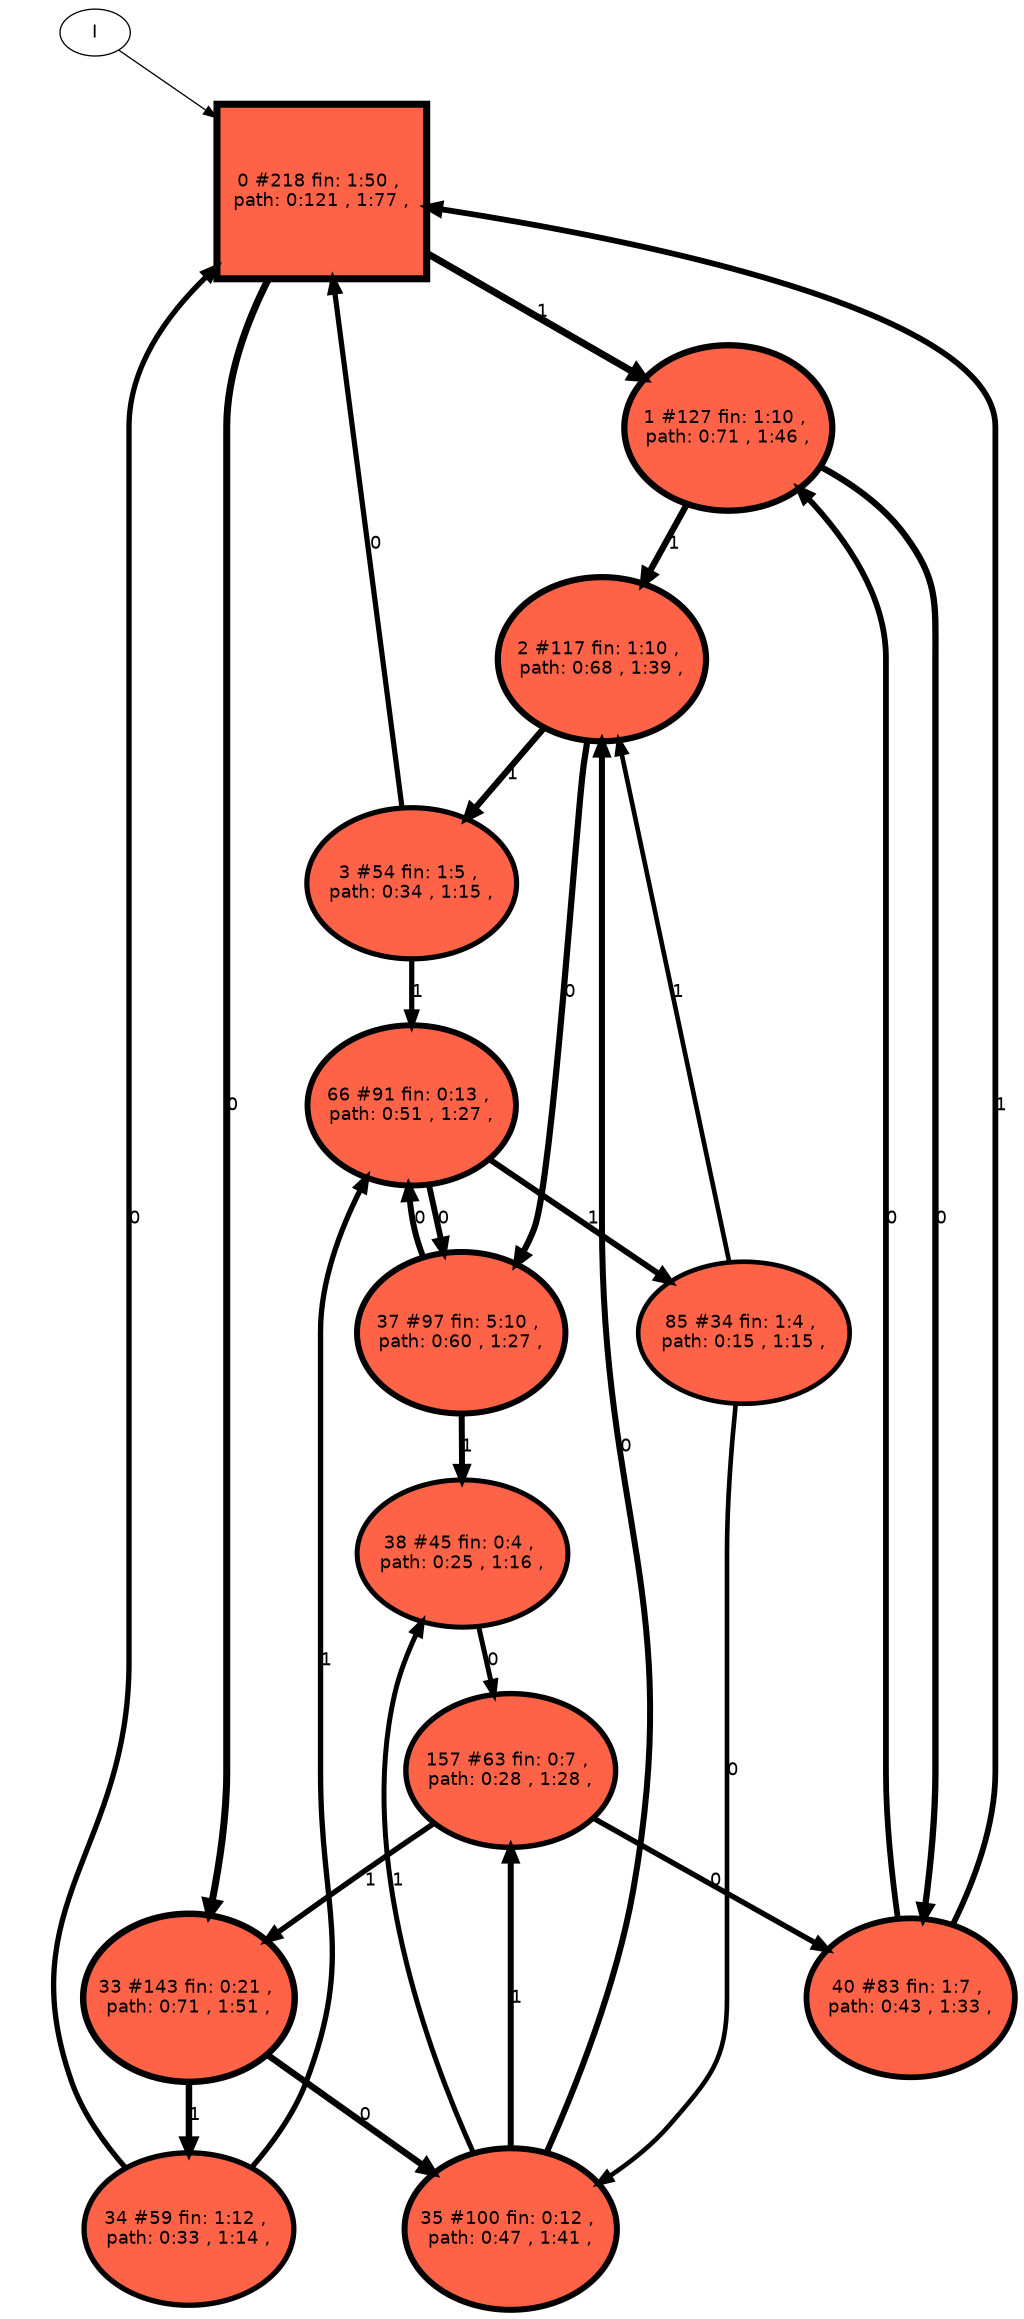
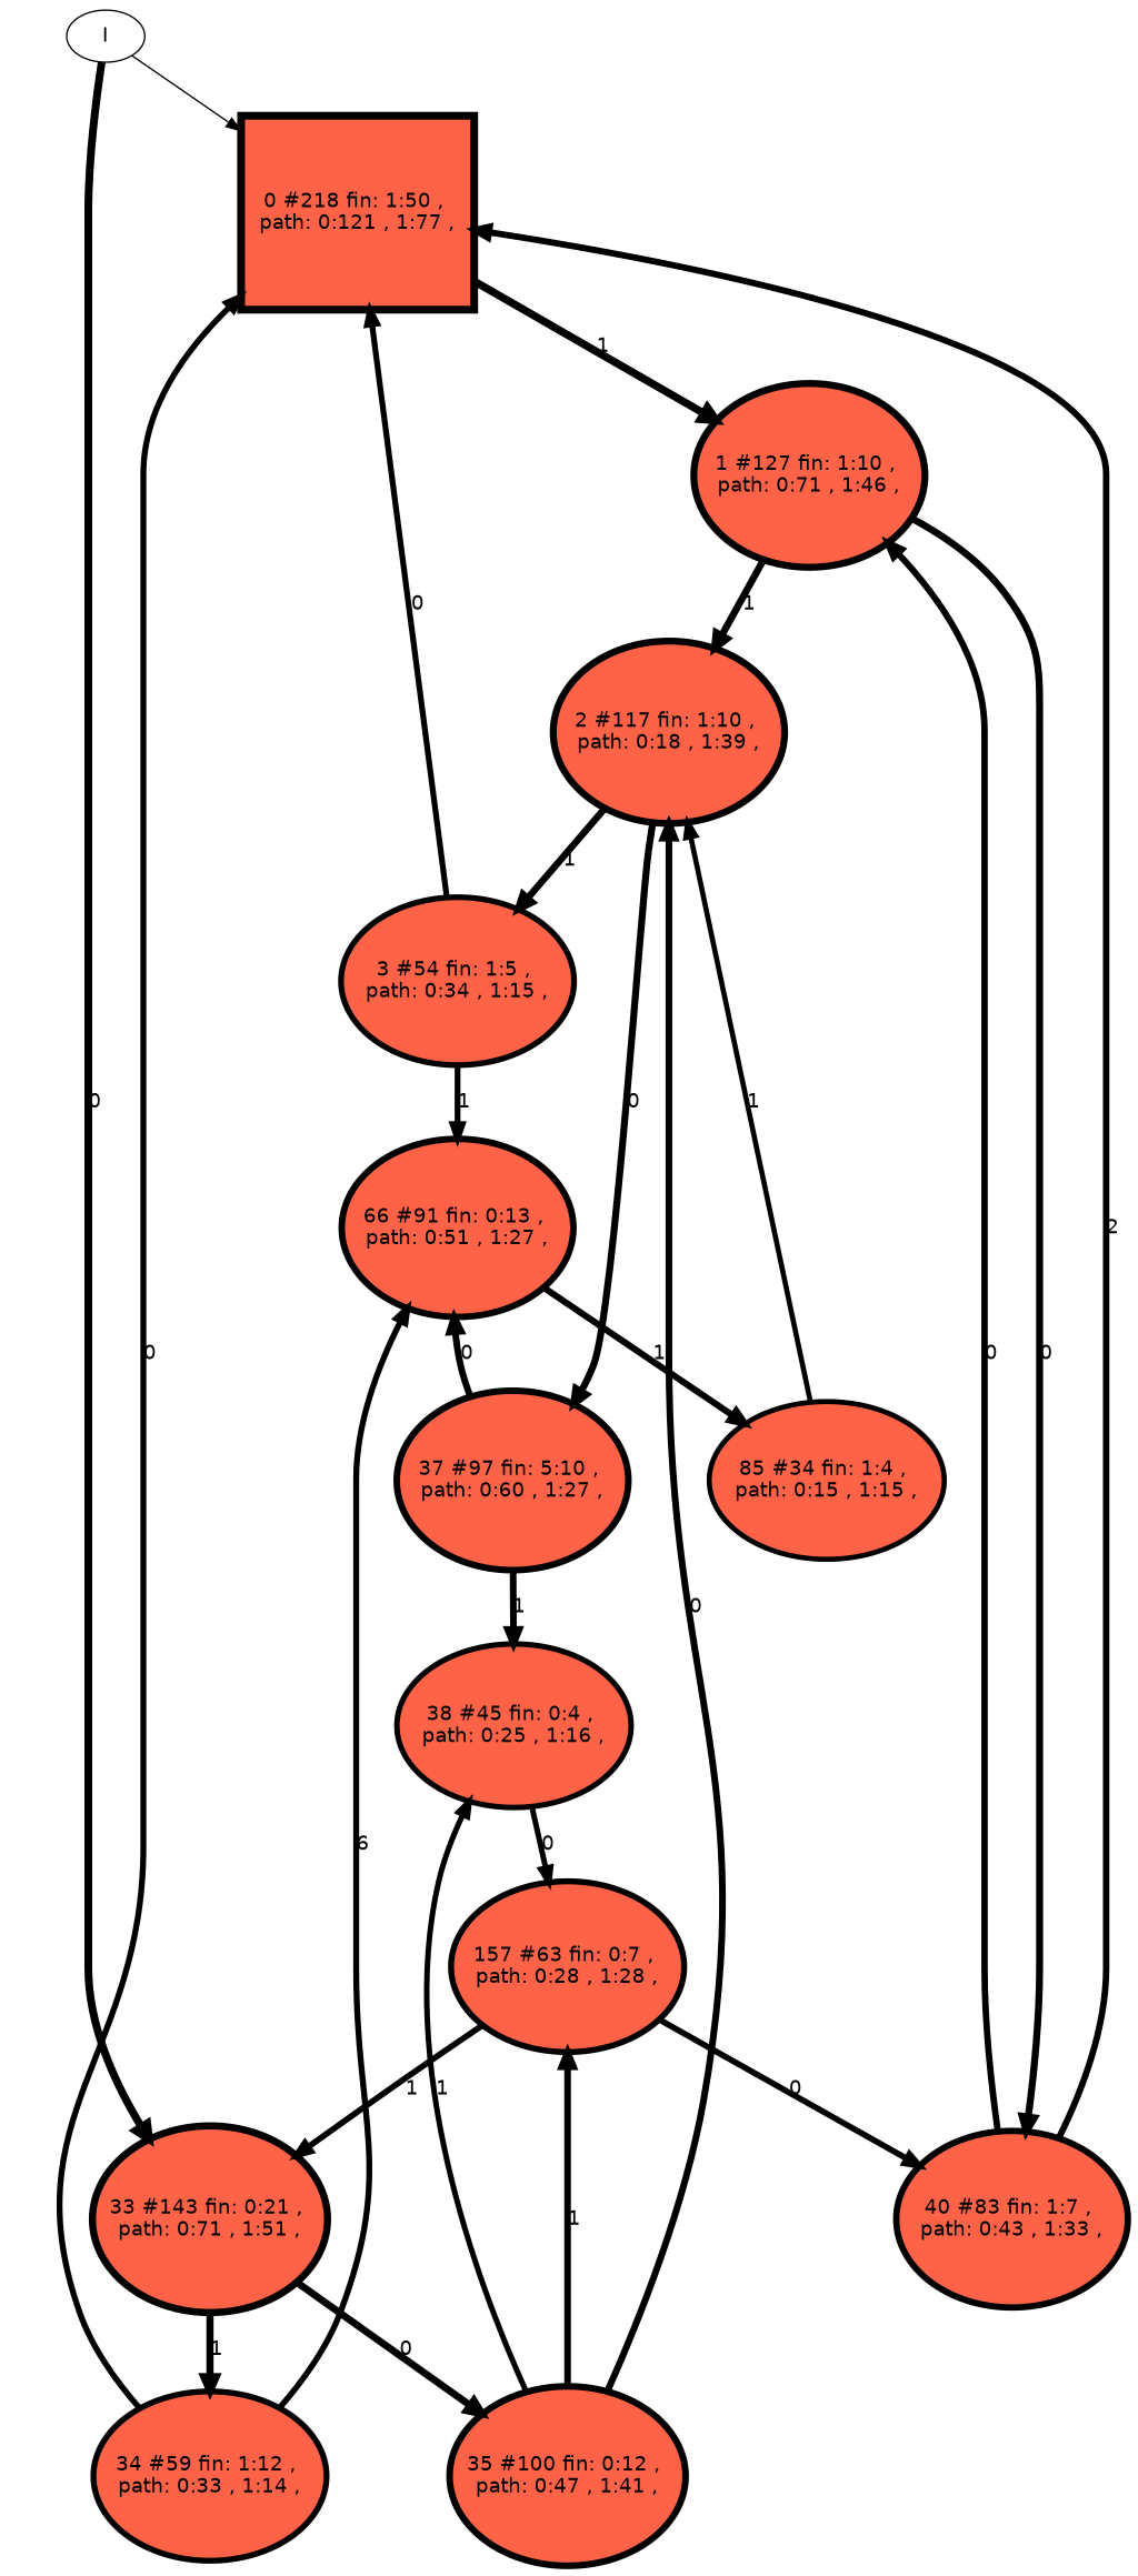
  digraph {
    fontname="DejaVu Sans"
    node [fillcolor=tomato fontname="DejaVu Sans" style=filled]
    edge [fontname="DejaVu Sans" penwidth=5.38907]
    n1 [height=1.85459 label="0 #218 fin: 1:50 , \n path: 0:121 , 1:77 , " penwidth=5.38907 shape=box width=1.85459]
    n2 [height=1.76679 label="1 #127 fin: 1:10 , \n path: 0:71 , 1:46 , " penwidth=4.85203 width=1.76679]
    n3 [height=1.78672 label="33 #143 fin: 0:21 , \n path: 0:71 , 1:51 , " penwidth=4.96981 width=1.78672]
-   n4 [height=1.75279 label="2 #117 fin: 1:10 , \n path: 0:68 , 1:39 , " penwidth=4.77068 width=1.75279]
+   n4 [height=1.75279 label="2 #117 fin: 1:10 , \n path: 0:18 , 1:39 , " penwidth=4.77068 width=1.75279]
    n5 [height=1.69209 label="40 #83 fin: 1:7 , \n path: 0:43 , 1:33 , " penwidth=4.43082 width=1.69209]
    n6 [height=1.62813 label="34 #59 fin: 1:12 , \n path: 0:33 , 1:14 , " penwidth=4.09434 width=1.62813]
    n7 [height=1.72546 label="35 #100 fin: 0:12 , \n path: 0:47 , 1:41 , " penwidth=4.61512 width=1.72546]
    I [fillcolor="" style=""]
    n9 [height=1.6109 label="3 #54 fin: 1:5 , \n path: 0:34 , 1:15 , " penwidth=4.00733 width=1.6109]
    n10 [height=1.72008 label="37 #97 fin: 5:10 , \n path: 0:60 , 1:27 , " penwidth=4.58497 width=1.72008]
    n11 [height=1.7087 label="66 #91 fin: 0:13 , \n path: 0:51 , 1:27 , " penwidth=4.52179 width=1.7087]
    n12 [height=1.64072 label="157 #63 fin: 0:7 , \n path: 0:28 , 1:28 , " penwidth=4.15888 width=1.64072]
    n13 [height=1.57457 label="38 #45 fin: 0:4 , \n path: 0:25 , 1:16 , " penwidth=3.82864 width=1.57457]
    n14 [height=1.5163 label="85 #34 fin: 1:4 , \n path: 0:15 , 1:15 , " penwidth=3.55535 width=1.5163]
    n1 -> n2 [label="1 "]
-   n1 -> n3 [label="0 "]
+   I -> n3 [label="0 "]
    n2 -> n4 [label="1 " penwidth=4.85203]
    n2 -> n5 [label="0 " penwidth=4.85203]
    n3 -> n6 [label="1 " penwidth=4.96981]
    n3 -> n7 [label="0 " penwidth=4.96981]
    n4 -> n9 [label="1 " penwidth=4.77068]
    n4 -> n10 [label="0 " penwidth=4.77068]
-   n5 -> n1 [label="1 " penwidth=4.43082]
+   n5 -> n1 [label="2 " penwidth=4.43082]
    n5 -> n2 [label="0 " penwidth=4.43082]
    n6 -> n1 [label="0 " penwidth=4.09434]
-   n6 -> n11 [label="1 " penwidth=4.09434]
+   n6 -> n11 [label="6 " penwidth=4.09434]
    n7 -> n4 [label="0 " penwidth=4.61512]
    n7 -> n12 [label="1 " penwidth=4.61512]
    n7 -> n13 [label="1 " penwidth=3.82864]
    I -> n1 [penwidth=""]
    n9 -> n1 [label="0 " penwidth=4.00733]
    n9 -> n11 [label="1 " penwidth=4.00733]
    n10 -> n11 [label="0 " penwidth=4.58497]
    n10 -> n13 [label="1 " penwidth=4.58497]
-   n11 -> n10 [label="0 " penwidth=4.52179]
    n11 -> n14 [label="1 " penwidth=4.52179]
    n12 -> n3 [label="1 " penwidth=4.15888]
    n12 -> n5 [label="0 " penwidth=4.15888]
    n13 -> n12 [label="0 " penwidth=3.82864]
    n14 -> n4 [label="1 " penwidth=3.55535]
-   n14 -> n7 [label="0 " penwidth=3.55535]
  }
